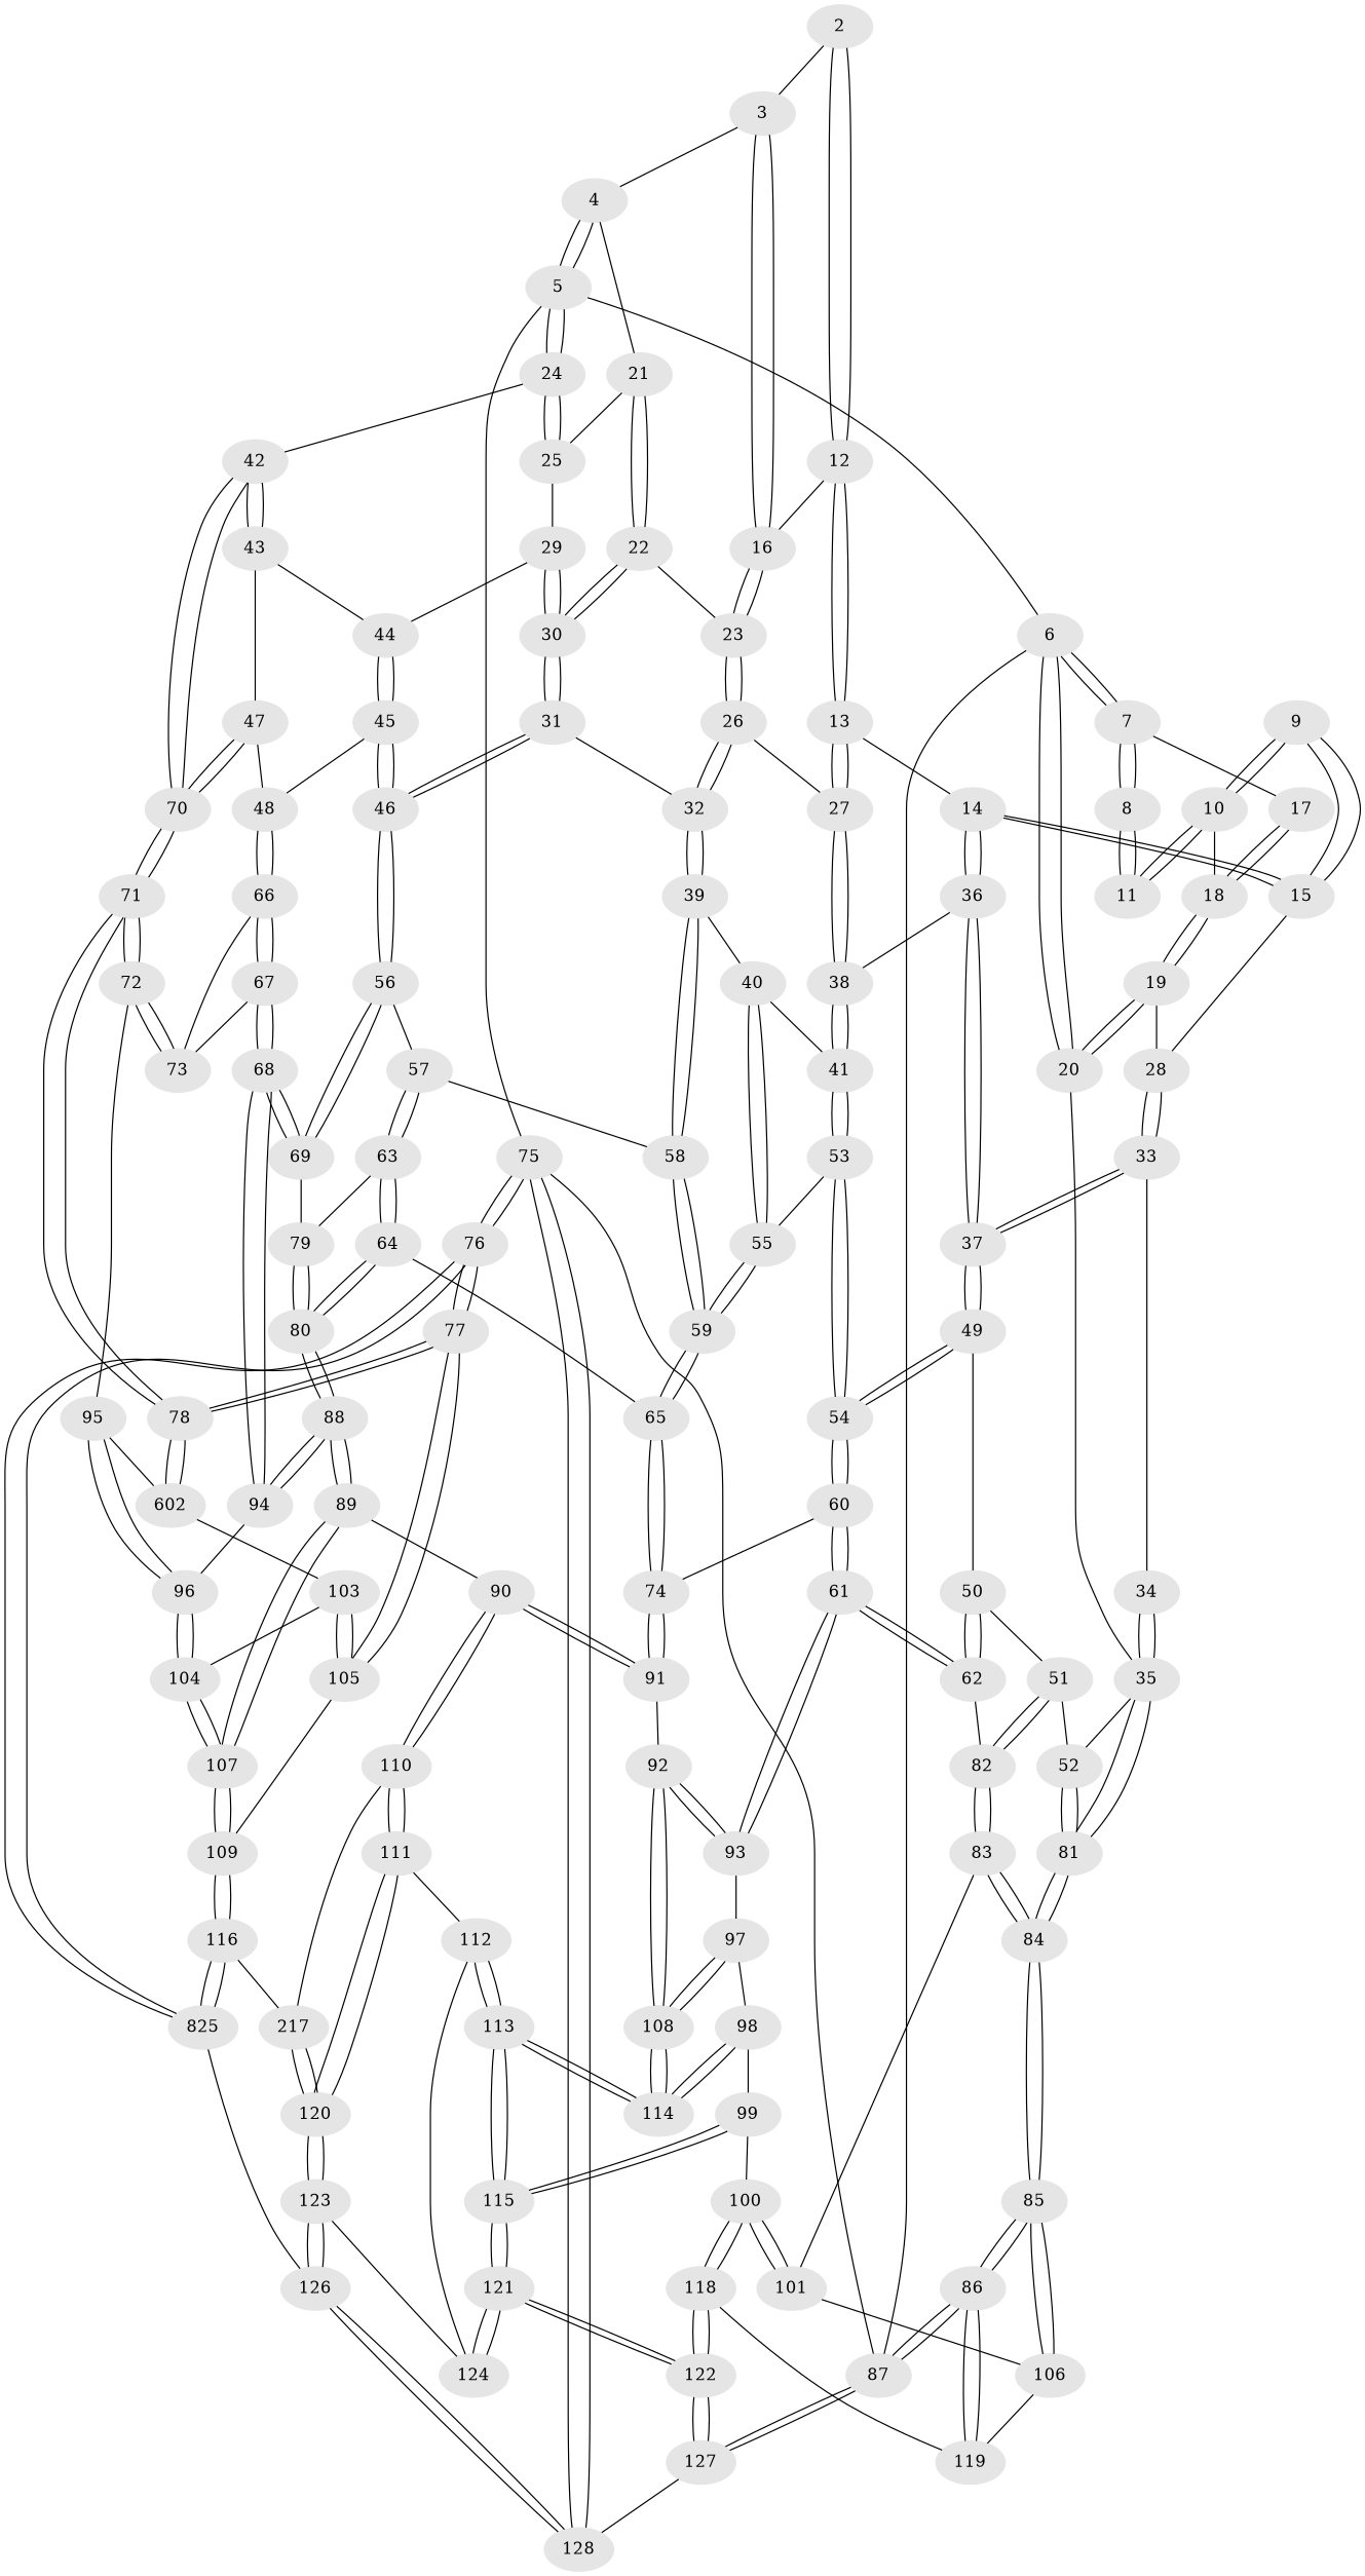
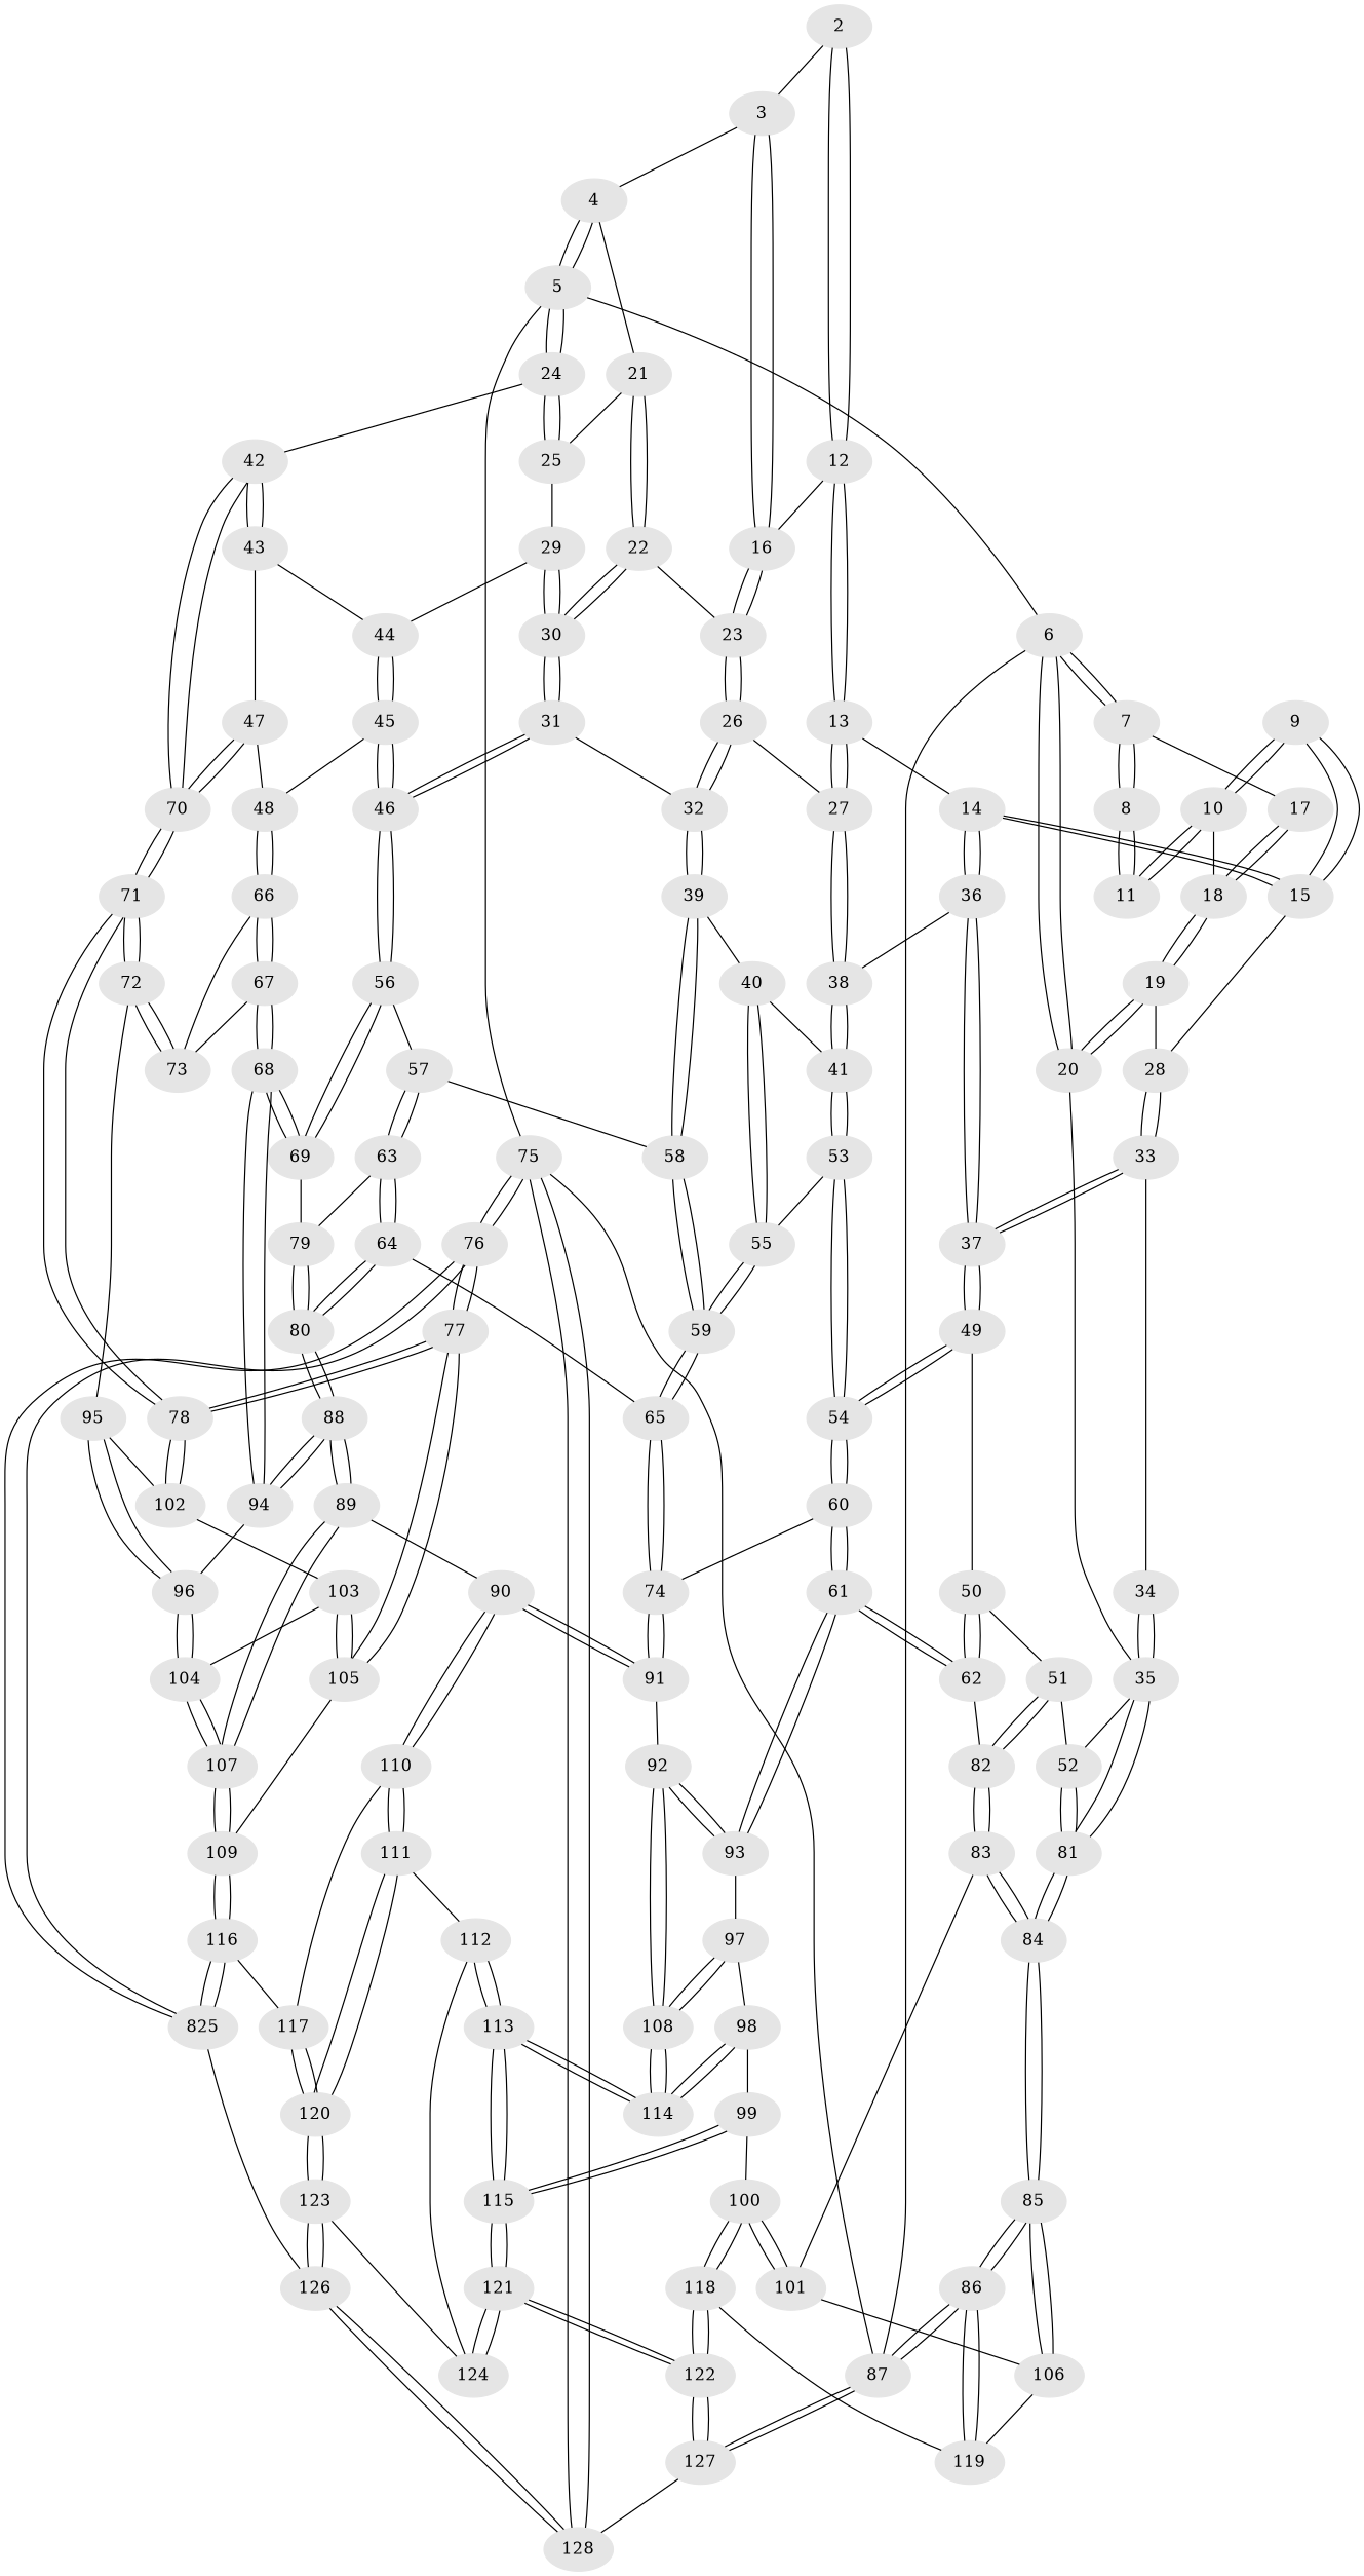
  graph {
    node [color=gray90 style=filled]
    2
    3
    12
    9
    10
    15
    4
    16
    13
    5
    21
    23
    6
    24
    75
    22
    25
    7
    20
    87
    42
    76
    128
    8
    17
    35
    127
    11
    18
    28
    19
    14
    27
    36
    38
    37
    33
    26
    52
    81
    30
    29
    31
    32
    43
    70
    44
    39
    41
    34
    45
    46
    56
    40
    58
    49
    84
    50
    54
    53
    55
    59
    47
    71
    48
    66
    57
    69
    67
    73
    51
    62
    60
    82
    83
    61
    74
    65
    63
    79
    64
    93
    91
    97
    80
    88
    68
    94
    96
    72
    78
    95
-   102 [label=602]
+   102
    92
    77
    n96 [label=825]
    105
    126
    109
    103
    89
    85
    101
    106
    86
    119
    90
    107
    110
    111
-   117 [label=217]
+   117
    108
    114
    98
    104
    99
    100
    115
    118
    121
    122
    116
    112
    120
    113
    124
    123
    2 -- 3
    2 -- 12
    2 -- 12
    3 -- 4
    3 -- 16
    3 -- 16
    12 -- 16
    12 -- 13
    12 -- 13
    9 -- 10
    9 -- 10
    9 -- 15
    9 -- 15
    10 -- 11
    10 -- 11
    10 -- 18
    15 -- 28
    4 -- 5
    4 -- 5
    4 -- 21
    16 -- 23
    16 -- 23
    13 -- 14
    13 -- 27
    13 -- 27
    5 -- 6
    5 -- 24
    5 -- 24
    5 -- 75
    21 -- 22
    21 -- 22
    21 -- 25
    23 -- 26
    23 -- 26
    6 -- 7
    6 -- 7
    6 -- 20
    6 -- 20
    6 -- 87
    24 -- 25
    24 -- 25
    24 -- 42
    75 -- 87
    75 -- 76
    75 -- 76
    75 -- 128
    75 -- 128
    22 -- 23
    22 -- 30
    22 -- 30
    25 -- 29
    7 -- 8
    7 -- 8
    7 -- 17
    20 -- 35
    87 -- 127
    87 -- 127
    42 -- 43
    42 -- 43
    42 -- 70
    42 -- 70
    76 -- 77
    76 -- 77
    76 -- n96
    76 -- n96
    8 -- 11
    8 -- 11
    17 -- 18
    17 -- 18
    35 -- 52
    35 -- 81
    35 -- 81
    127 -- 128
    18 -- 19
    18 -- 19
    28 -- 33
    28 -- 33
    19 -- 20
    19 -- 20
    19 -- 28
    14 -- 15
    14 -- 15
    14 -- 36
    14 -- 36
    27 -- 38
    27 -- 38
    36 -- 38
    36 -- 37
    36 -- 37
    38 -- 41
    38 -- 41
    37 -- 49
    37 -- 49
    33 -- 37
    33 -- 37
    33 -- 34
    26 -- 27
    26 -- 32
    26 -- 32
    52 -- 81
    52 -- 81
    81 -- 84
    81 -- 84
    30 -- 31
    30 -- 31
    29 -- 30
    29 -- 30
    29 -- 44
    31 -- 32
    31 -- 46
    31 -- 46
    32 -- 39
    32 -- 39
    43 -- 44
    43 -- 47
    70 -- 71
    70 -- 71
    44 -- 45
    44 -- 45
    39 -- 40
    39 -- 58
    39 -- 58
    41 -- 53
    41 -- 53
    34 -- 35
    34 -- 35
    45 -- 46
    45 -- 46
    45 -- 48
    46 -- 56
    46 -- 56
    56 -- 57
    56 -- 69
    56 -- 69
    40 -- 41
    40 -- 55
    40 -- 55
    58 -- 59
    58 -- 59
    49 -- 50
    49 -- 54
    49 -- 54
    84 -- 85
    84 -- 85
    50 -- 51
    50 -- 62
    50 -- 62
    54 -- 60
    54 -- 60
    53 -- 54
    53 -- 54
    53 -- 55
    55 -- 59
    55 -- 59
    59 -- 65
    59 -- 65
    47 -- 70
    47 -- 70
    47 -- 48
    71 -- 72
    71 -- 72
    71 -- 78
    71 -- 78
    48 -- 66
    48 -- 66
    66 -- 67
    66 -- 67
    66 -- 73
    57 -- 58
    57 -- 63
    57 -- 63
    69 -- 79
    67 -- 73
    67 -- 68
    67 -- 68
    51 -- 52
    51 -- 82
    51 -- 82
    62 -- 82
    60 -- 61
    60 -- 61
    60 -- 74
    82 -- 83
    82 -- 83
    83 -- 84
    83 -- 84
    83 -- 101
    61 -- 62
    61 -- 62
    61 -- 93
    61 -- 93
    74 -- 91
    74 -- 91
    65 -- 74
    65 -- 74
    63 -- 79
    63 -- 64
    63 -- 64
    79 -- 80
    79 -- 80
    64 -- 65
    64 -- 80
    64 -- 80
    93 -- 97
    91 -- 92
    97 -- 108
    97 -- 108
    97 -- 98
    80 -- 88
    80 -- 88
    88 -- 94
    88 -- 94
    88 -- 89
    88 -- 89
    68 -- 69
    68 -- 69
    68 -- 94
    68 -- 94
    94 -- 96
    96 -- 104
    96 -- 104
    72 -- 73
    72 -- 73
    72 -- 95
    78 -- 102
    78 -- 102
    95 -- 96
    95 -- 96
    95 -- 102
    102 -- 103
    92 -- 93
    92 -- 93
    92 -- 108
    92 -- 108
    77 -- 78
    77 -- 78
    77 -- 105
    77 -- 105
    n96 -- 126
    105 -- 109
    126 -- 128
    126 -- 128
    109 -- 116
    109 -- 116
    103 -- 105
    103 -- 105
    103 -- 104
    89 -- 90
    89 -- 107
    89 -- 107
    85 -- 106
    85 -- 106
    85 -- 86
    85 -- 86
    101 -- 106
    106 -- 119
    86 -- 87
    86 -- 87
    86 -- 119
    86 -- 119
    90 -- 91
    90 -- 91
    90 -- 110
    90 -- 110
    107 -- 109
    107 -- 109
    110 -- 111
    110 -- 111
    110 -- 117
    111 -- 112
    111 -- 120
    111 -- 120
    117 -- 120
    117 -- 120
    108 -- 114
    108 -- 114
    98 -- 114
    98 -- 114
    98 -- 99
    104 -- 107
    104 -- 107
    99 -- 100
    99 -- 115
    99 -- 115
    100 -- 101
    100 -- 101
    100 -- 118
    100 -- 118
    115 -- 121
    115 -- 121
    118 -- 119
    118 -- 122
    118 -- 122
    121 -- 122
    121 -- 122
    121 -- 124
    121 -- 124
    122 -- 127
    122 -- 127
    116 -- n96
    116 -- n96
    116 -- 117
    112 -- 113
    112 -- 113
    112 -- 124
    120 -- 123
    120 -- 123
    113 -- 114
    113 -- 114
    113 -- 115
    113 -- 115
    123 -- 126
    123 -- 126
    123 -- 124
  }
